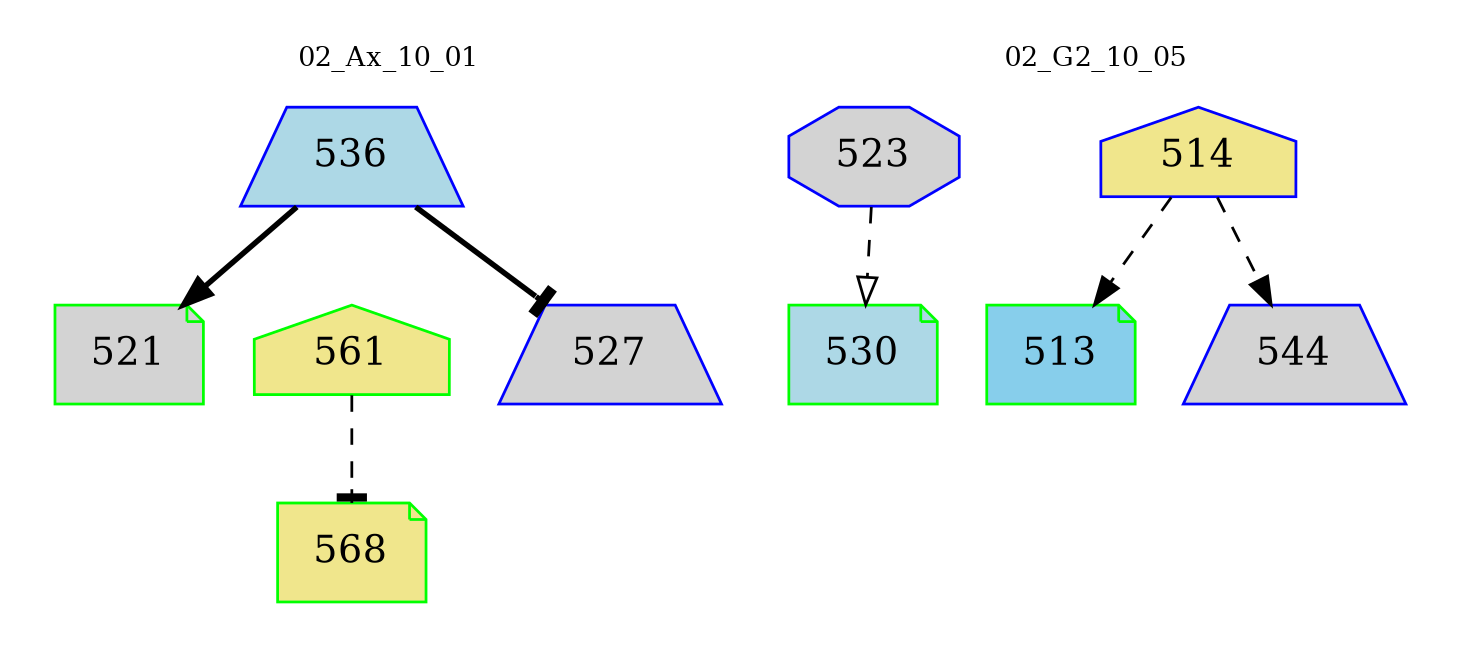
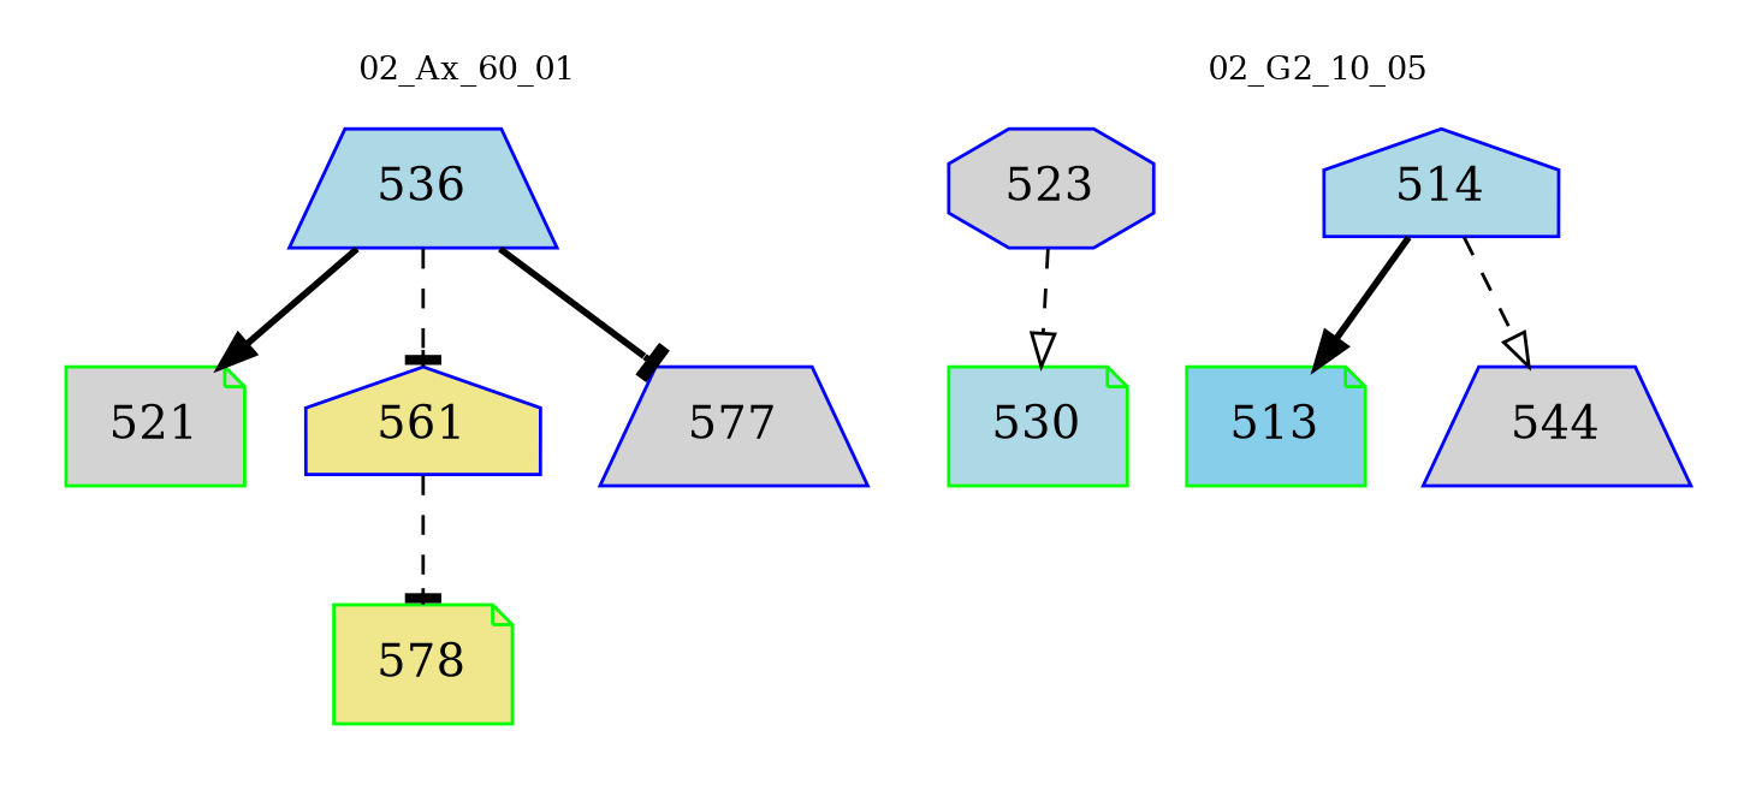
  digraph {
    node [color=blue fillcolor=lightgrey shape=note style=filled]
    edge [arrowhead=tee color=black style=dashed]
    n1 [fillcolor=lightblue label=536 shape=trapezium]
    n2 [color=green label=521]
-   n3 [color=green fillcolor=khaki label=561 shape=house]
-   n4 [label=527 shape=trapezium]
-   n5 [color=green fillcolor=khaki label=568]
-   n6 [fillcolor=khaki label=514 shape=house]
+   n3 [fillcolor=khaki label=561 shape=house]
+   n4 [label=577 shape=trapezium]
+   n5 [color=green fillcolor=khaki label=578]
+   n6 [fillcolor=lightblue label=514 shape=house]
    n7 [color=green fillcolor=skyblue label=513]
    n8 [label=523 shape=octagon]
    n9 [label=544 shape=trapezium]
    n10 [color=green fillcolor=lightblue label=530]
    subgraph cluster_1 {
      color=white
      fontsize=10
-     label="02_Ax_10_01"
+     label="02_Ax_60_01"
      n1
      n2
      n3
      n4
      n5
    }
    subgraph cluster_2 {
      color=white
      fontsize=10
      label="02_G2_10_05"
      n6
      n7
      n8
      n9
      n10
    }
    n1 -> n2 [arrowhead=normal style=bold]
+   n1 -> n3
    n1 -> n4 [style=bold]
    n3 -> n5
-   n6 -> n7 [arrowhead=normal]
-   n6 -> n9 [arrowhead=normal]
+   n6 -> n7 [arrowhead=normal style=bold]
+   n6 -> n9 [arrowhead=onormal]
    n8 -> n10 [arrowhead=onormal]
  }
